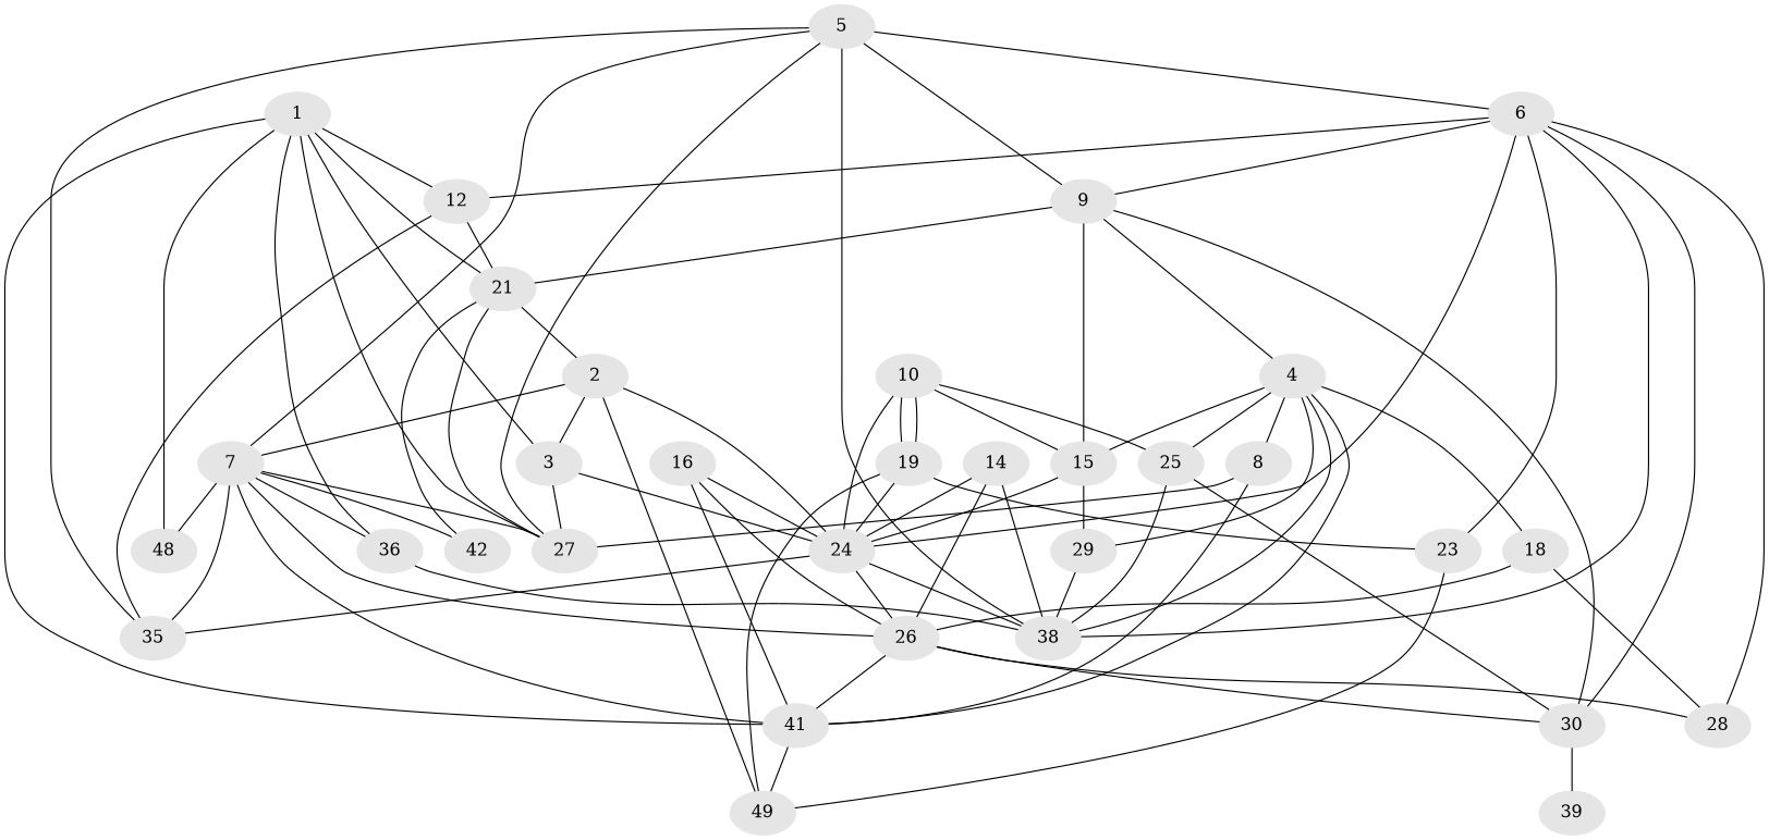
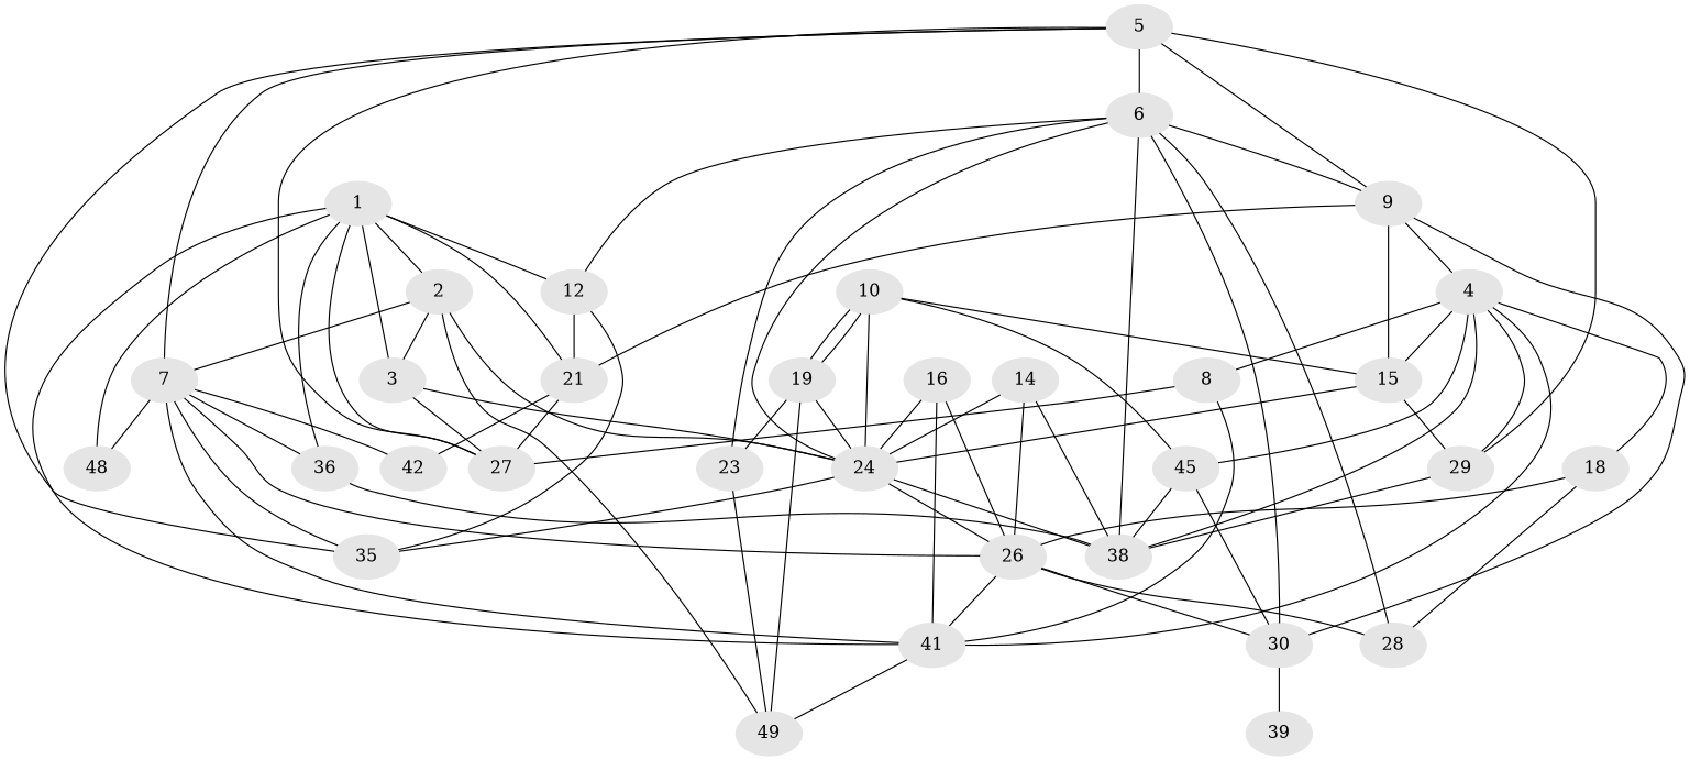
  graph {
    node [color=gray90 style=filled]
    1 [super="+43"]
    2 [super="+42"]
    3
    12
    21 [super="+34"]
    27 [super="+33"]
    36
    41 [super="+45"]
    48
    7 [super="+37"]
    24 [super="+52"]
    49
    8
    35 [super="+50"]
    n15 [label=42]
    38 [super="+44"]
    26 [super="+47"]
    4 [super="+13"]
    15 [super="+31"]
    18
-   25 [super="+46"]
+   25 [super="+46" label=45]
    29
    28
    30 [super="+40"]
    5 [super="+11"]
    6 [super="+22"]
    9 [super="+20"]
    23
    39
    10
    19 [super="+51"]
    14 [super="+17"]
    16
-   21 -- 2
+   1 -- 2
    1 -- 3
    1 -- 12
    1 -- 21
    1 -- 27
    1 -- 36
    1 -- 41
    1 -- 48
    2 -- 3
    2 -- 7
    2 -- 24
    2 -- 49
    3 -- 27
    3 -- 24
    12 -- 21
    12 -- 35
    21 -- 27
    21 -- n15
    36 -- 38
    41 -- 49
-   7 -- 27
    7 -- 36
    7 -- 41
    7 -- 48
    7 -- 35
    7 -- n15
    7 -- 26
    24 -- 35
    24 -- 38
    24 -- 26
    8 -- 27
    8 -- 41
    26 -- 41
    26 -- 28
    26 -- 30
    4 -- 41
    4 -- 8
    4 -- 38
    4 -- 15
    4 -- 18
    4 -- 25
    4 -- 29
    15 -- 24
    15 -- 29
    18 -- 26
    18 -- 28
    25 -- 38
    25 -- 30
    29 -- 38
    30 -- 39
    5 -- 27
    5 -- 7
    5 -- 35
-   5 -- 38
+   5 -- 29
    5 -- 6
    5 -- 9 [weight=2]
    6 -- 12
    6 -- 24
    6 -- 38
    6 -- 28
    6 -- 30
    6 -- 9
    6 -- 23
    9 -- 21
    9 -- 4
    9 -- 15
    9 -- 30
    23 -- 49
    10 -- 24
    10 -- 15
    10 -- 25
    10 -- 19
    10 -- 19
    19 -- 24
    19 -- 49
    19 -- 23
    14 -- 24
    14 -- 38
    14 -- 26
    16 -- 41
    16 -- 24
    16 -- 26
  }
